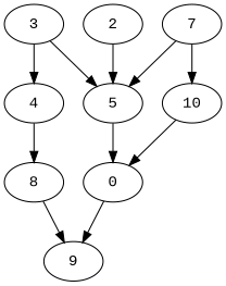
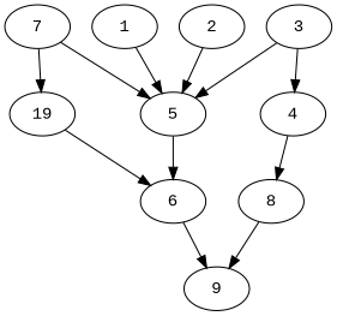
  digraph {
    fontname="Liberation Mono"
    node [alpha=0.11 fontname="Liberation Mono"]
    edge [fontname="Liberation Mono"]
+   1 [alpha=0.08 expect_size=21822464]
    5 [expect_size=9784320]
-   6 [alpha=0.13 expect_size=7102464 label=0]
+   6 [alpha=0.13 expect_size=7102464]
    9 [expect_size=35434496]
    7 [alpha=0.14 expect_size=34284544]
-   10 [alpha=0.05 expect_size=18743296]
+   10 [alpha=0.05 expect_size=18743296 label=19]
    2 [alpha=0.17 expect_size=44422144]
    3 [alpha=0.01 expect_size=18516992]
    4 [alpha=0.06 expect_size=42603520]
    8 [alpha=0.13 expect_size=7584768]
+   1 -> 5
    5 -> 6
    6 -> 9
    7 -> 5
    7 -> 10
    10 -> 6
    2 -> 5
    3 -> 5
    3 -> 4
    4 -> 8
    8 -> 9
  }
